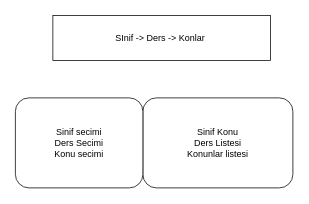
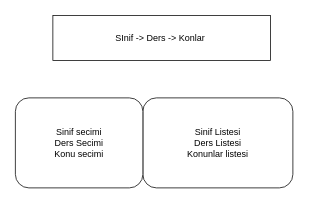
  <mxCell id="0" />
  <mxCell id="1" parent="0" />
  <mxCell id="2" value="SInif -&amp;gt; Ders -&amp;gt; Konlar&amp;nbsp;" style="whiteSpace=wrap;html=1;rounded=0;" vertex="1" parent="1"><mxGeometry x="70" y="20" width="290" height="60" as="geometry" /></mxCell>
- <mxCell id="3" value="Sinif Konu&lt;br&gt;Ders Listesi&lt;br&gt;Konunlar listesi" style="rounded=1;whiteSpace=wrap;html=1;" vertex="1" parent="1"><mxGeometry x="190" y="130" width="200" height="120" as="geometry" /></mxCell>
+ <mxCell id="3" value="Sinif Listesi&lt;br&gt;Ders Listesi&lt;br&gt;Konunlar listesi" style="rounded=1;whiteSpace=wrap;html=1;" vertex="1" parent="1"><mxGeometry x="190" y="130" width="200" height="120" as="geometry" /></mxCell>
  <mxCell id="4" value="Sinif secimi&lt;br&gt;Ders Secimi&lt;br&gt;Konu secimi" style="rounded=1;whiteSpace=wrap;html=1;" vertex="1" parent="1"><mxGeometry x="20" y="130" width="170" height="120" as="geometry" /></mxCell>
